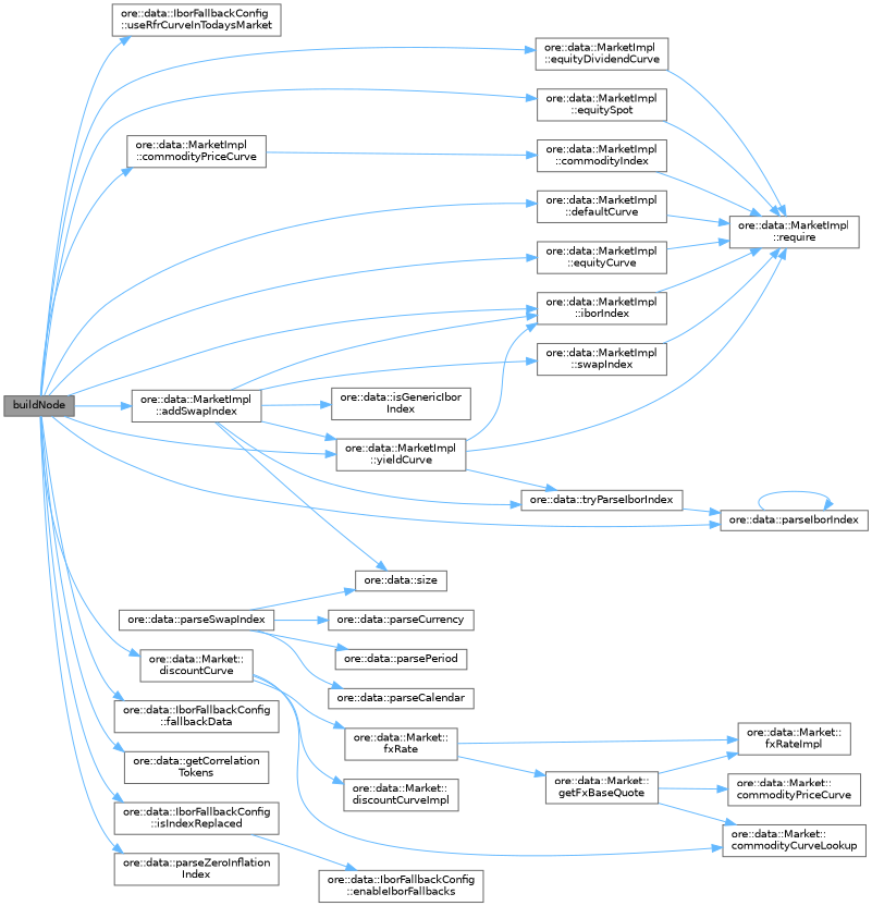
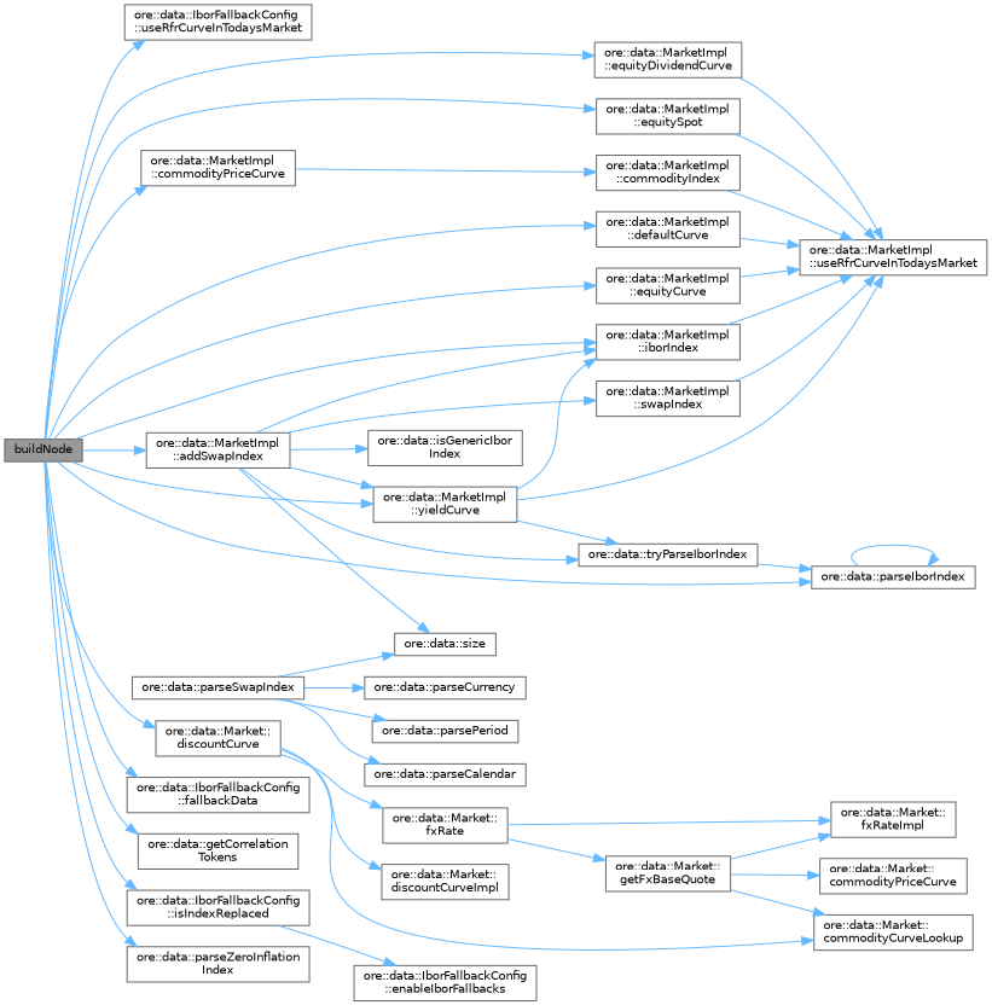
  digraph {
    rankdir=LR
    node [color=grey40 fillcolor=white fontname=Helvetica fontsize=10 shape=box style=filled]
    edge [color=steelblue1 fontname=Helvetica fontsize=10 labelfontname=Helvetica labelfontsize=10 style=solid]
    n1 [color=gray40 fillcolor=grey60 fontcolor=black height=0.2 label=buildNode width=0.4]
    n2 [height=0.2 label="ore::data::MarketImpl\l::addSwapIndex" width=0.4]
    n3 [height=0.2 label="ore::data::MarketImpl\l::iborIndex" width=0.4]
    n4 [height=0.2 label="ore::data::parseIborIndex" width=0.4]
    n5 [height=0.2 label="ore::data::MarketImpl\l::yieldCurve" width=0.4]
    n6 [height=0.2 label="ore::data::MarketImpl\l::commodityPriceCurve" width=0.4]
    n7 [height=0.2 label="ore::data::MarketImpl\l::defaultCurve" width=0.4]
    n8 [height=0.2 label="ore::data::Market::\ldiscountCurve" width=0.4]
    n9 [height=0.2 label="ore::data::MarketImpl\l::equityCurve" width=0.4]
    n10 [height=0.2 label="ore::data::MarketImpl\l::equityDividendCurve" width=0.4]
    n11 [height=0.2 label="ore::data::MarketImpl\l::equitySpot" width=0.4]
    n12 [height=0.2 label="ore::data::IborFallbackConfig\l::fallbackData" width=0.4]
    n13 [height=0.2 label="ore::data::getCorrelation\lTokens" width=0.4]
    n14 [height=0.2 label="ore::data::IborFallbackConfig\l::isIndexReplaced" width=0.4]
    n15 [height=0.2 label="ore::data::parseZeroInflation\lIndex" width=0.4]
    n16 [height=0.2 label="ore::data::IborFallbackConfig\l::useRfrCurveInTodaysMarket" width=0.4]
    n17 [height=0.2 label="ore::data::isGenericIbor\lIndex" width=0.4]
    n18 [height=0.2 label="ore::data::size" width=0.4]
    n19 [height=0.2 label="ore::data::MarketImpl\l::swapIndex" width=0.4]
    n20 [height=0.2 label="ore::data::tryParseIborIndex" width=0.4]
-   n21 [height=0.2 label="ore::data::MarketImpl\l::require" width=0.4]
+   n21 [height=0.2 label="ore::data::MarketImpl\l::useRfrCurveInTodaysMarket" width=0.4]
    n22 [height=0.2 label="ore::data::MarketImpl\l::commodityIndex" width=0.4]
    n23 [height=0.2 label="ore::data::Market::\lcommodityCurveLookup" width=0.4]
    n24 [height=0.2 label="ore::data::Market::\ldiscountCurveImpl" width=0.4]
    n25 [height=0.2 label="ore::data::Market::\lfxRate" width=0.4]
    n26 [height=0.2 label="ore::data::IborFallbackConfig\l::enableIborFallbacks" width=0.4]
    n27 [height=0.2 label="ore::data::parseSwapIndex" width=0.4]
    n28 [height=0.2 label="ore::data::parseCalendar" width=0.4]
    n29 [height=0.2 label="ore::data::parseCurrency" width=0.4]
    n30 [height=0.2 label="ore::data::parsePeriod" width=0.4]
    n31 [height=0.2 label="ore::data::Market::\lcommodityPriceCurve" width=0.4]
    n32 [height=0.2 label="ore::data::Market::\lfxRateImpl" width=0.4]
    n33 [height=0.2 label="ore::data::Market::\lgetFxBaseQuote" width=0.4]
    n1 -> n2
    n1 -> n3
    n1 -> n4
    n1 -> n5
    n1 -> n6
    n1 -> n7
    n1 -> n8
    n1 -> n9
    n1 -> n10
    n1 -> n11
    n1 -> n12
    n1 -> n13
    n1 -> n14
    n1 -> n15
    n1 -> n16
    n2 -> n3
    n2 -> n5
    n2 -> n17
    n2 -> n18
    n2 -> n19
    n2 -> n20
    n3 -> n21
    n4 -> n4
    n5 -> n3
    n5 -> n20
    n5 -> n21
    n6 -> n22
    n7 -> n21
    n8 -> n23
    n8 -> n24
    n8 -> n25
    n9 -> n21
    n10 -> n21
    n11 -> n21
    n14 -> n26
    n19 -> n21
    n20 -> n4
    n22 -> n21
    n25 -> n32
    n25 -> n33
    n27 -> n18
    n27 -> n28
    n27 -> n29
    n27 -> n30
    n33 -> n23
    n33 -> n31
    n33 -> n32
  }
